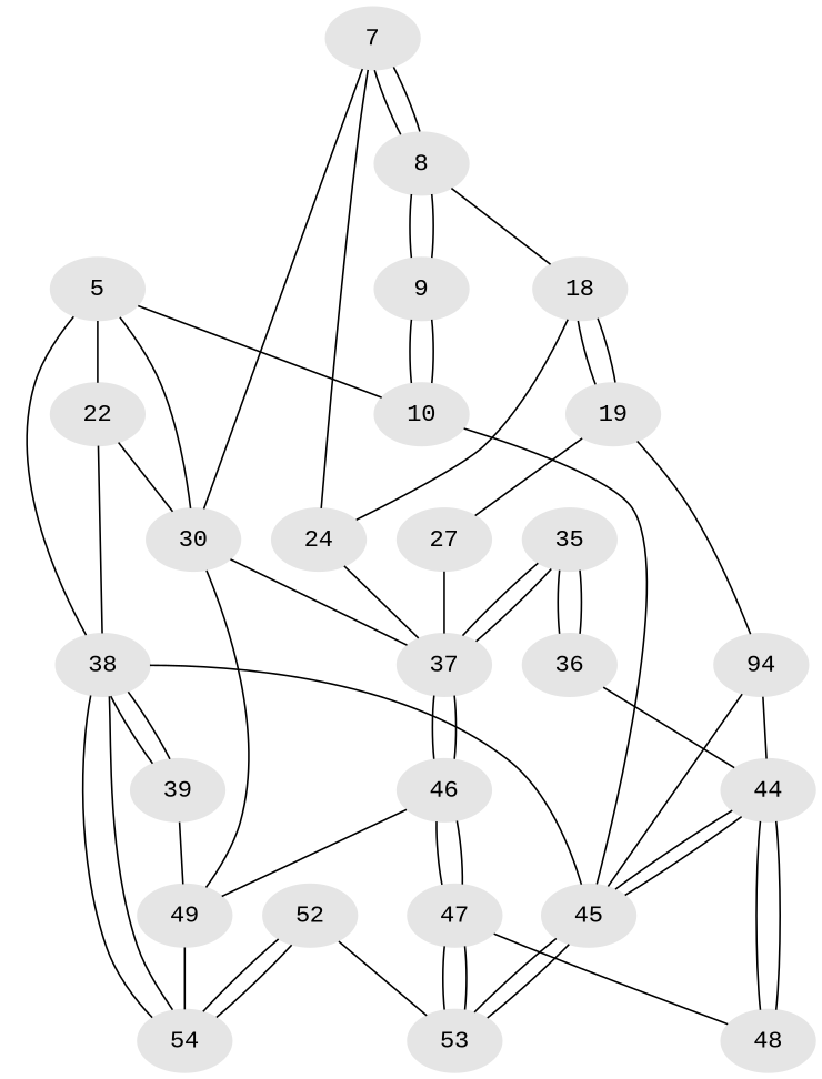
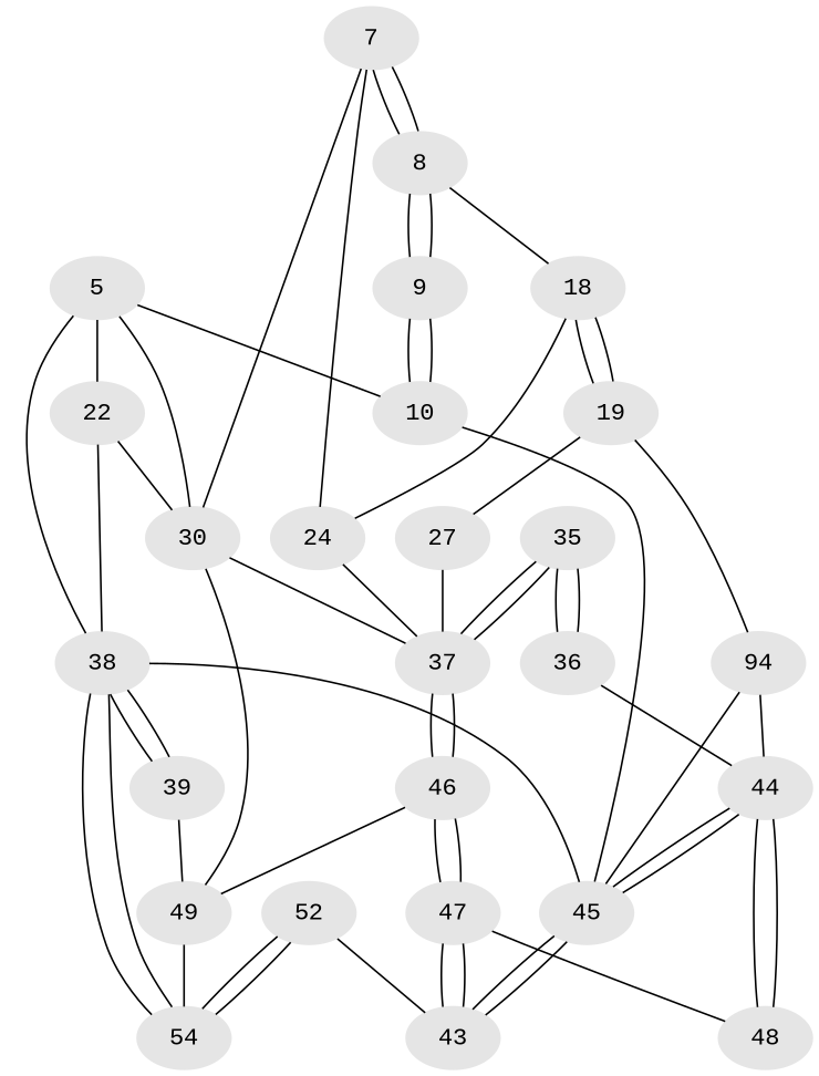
  graph {
    fontname="Liberation Mono"
    node [color=gray90 fontname="Liberation Mono" style=filled]
    edge [fontname="Liberation Mono"]
    5 [super="+3"]
    10 [super="+4"]
    22 [super="+14"]
    30 [super="+25+6"]
    38 [super="+11+21"]
    45 [super="+12"]
    37 [super="+31+32"]
    49 [super="+41"]
    39
    54 [super="+50+51"]
    7
    8
    24 [super="+23"]
    9
    18
    19
-   53
+   53 [label=43]
    27
    n19 [label=94 super="+16+17+20"]
    44 [super="+43+42"]
    46
    36
    48
    35
    47
    52
    5 -- 10
    5 -- 22 [weight=2]
    5 -- 30
    5 -- 38
    10 -- 45
    22 -- 30
    22 -- 38 [weight=2]
    30 -- 37
    30 -- 49
    38 -- 45 [weight=2]
    38 -- 39 [weight=2]
    38 -- 39
    38 -- 54
    38 -- 54
    45 -- 53
    45 -- 53
    37 -- 46
    37 -- 46
    49 -- 54 [weight=2]
    39 -- 49
    7 -- 30
    7 -- 8
    7 -- 8
    7 -- 24
    8 -- 9
    8 -- 9
    8 -- 18
    24 -- 37 [weight=2]
    9 -- 10
    9 -- 10
    18 -- 24
    18 -- 19
    18 -- 19
    19 -- 27
    19 -- n19
    27 -- 37 [weight=2]
    n19 -- 45
    n19 -- 44
    44 -- 45
    44 -- 45
    44 -- 48 [weight=2]
    44 -- 48
    46 -- 49
    46 -- 47
    46 -- 47
    36 -- 44
    35 -- 37 [weight=2]
    35 -- 37
    35 -- 36
    35 -- 36
    47 -- 53
    47 -- 53
    47 -- 48
    52 -- 54 [weight=2]
    52 -- 54
    52 -- 53
  }
